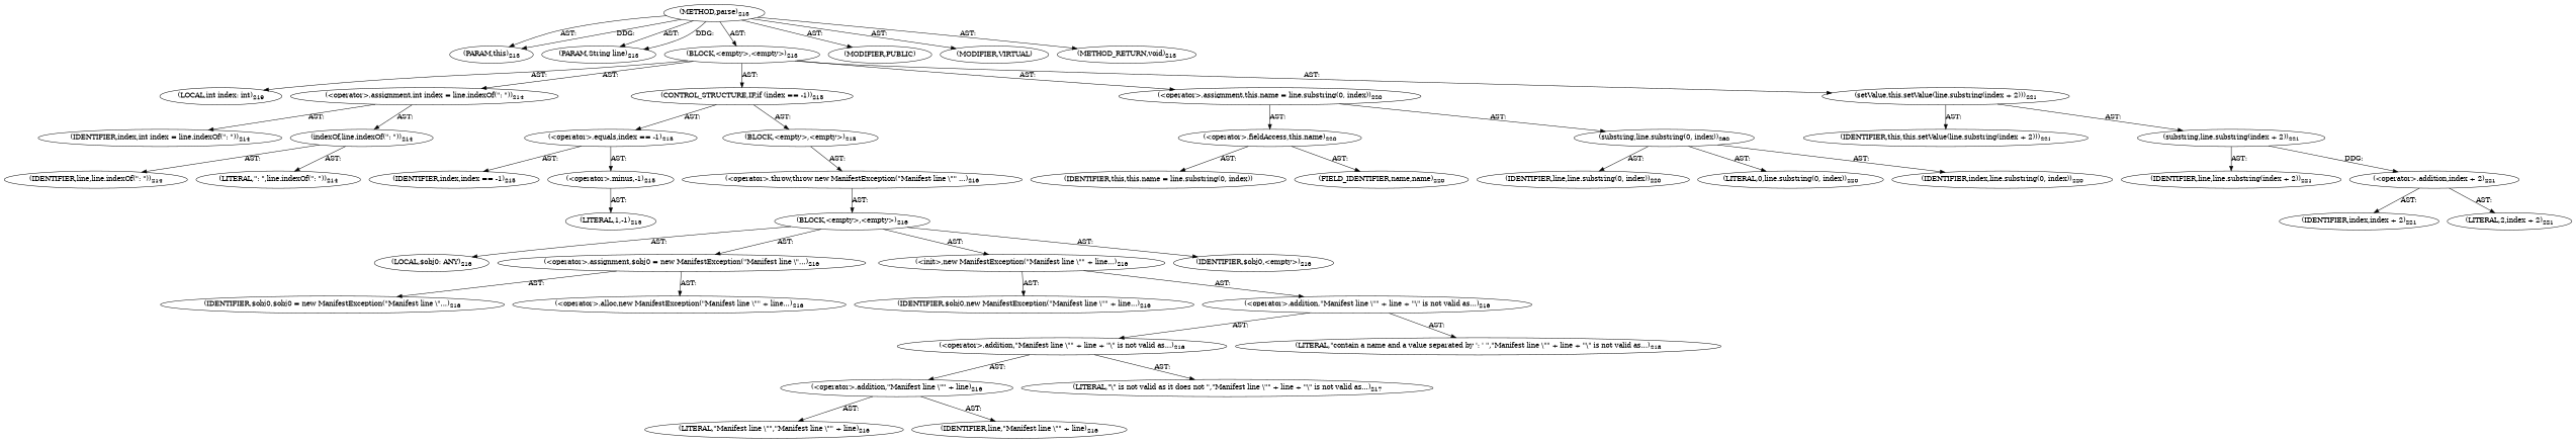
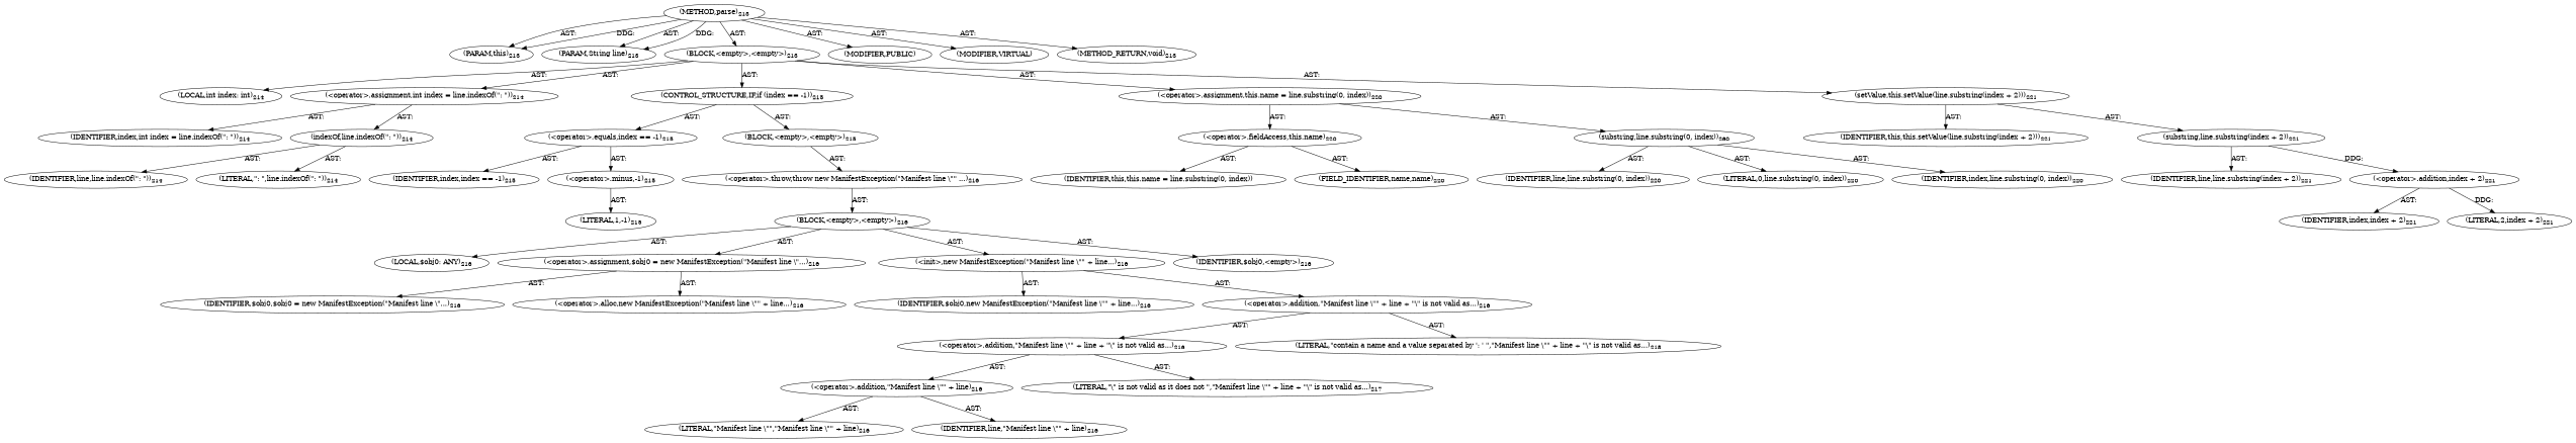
  digraph {
    n1 [label=<(METHOD,parse)<SUB>213</SUB>>]
    n2 [label=<(PARAM,this)<SUB>213</SUB>>]
    n3 [label=<(PARAM,String line)<SUB>213</SUB>>]
    n4 [label=<(BLOCK,&lt;empty&gt;,&lt;empty&gt;)<SUB>213</SUB>>]
    n5 [label=<(MODIFIER,PUBLIC)>]
    n6 [label=<(MODIFIER,VIRTUAL)>]
    n7 [label=<(METHOD_RETURN,void)<SUB>213</SUB>>]
-   n8 [label=<(LOCAL,int index: int)<SUB>219</SUB>>]
+   n8 [label=<(LOCAL,int index: int)<SUB>214</SUB>>]
    n9 [label=<(&lt;operator&gt;.assignment,int index = line.indexOf(&quot;: &quot;))<SUB>214</SUB>>]
    n10 [label=<(CONTROL_STRUCTURE,IF,if (index == -1))<SUB>215</SUB>>]
    n11 [label=<(&lt;operator&gt;.assignment,this.name = line.substring(0, index))<SUB>220</SUB>>]
    n12 [label=<(setValue,this.setValue(line.substring(index + 2)))<SUB>221</SUB>>]
    n13 [label=<(IDENTIFIER,index,int index = line.indexOf(&quot;: &quot;))<SUB>214</SUB>>]
    n14 [label=<(indexOf,line.indexOf(&quot;: &quot;))<SUB>214</SUB>>]
    n15 [label=<(&lt;operator&gt;.equals,index == -1)<SUB>215</SUB>>]
    n16 [label=<(BLOCK,&lt;empty&gt;,&lt;empty&gt;)<SUB>215</SUB>>]
    n17 [label=<(&lt;operator&gt;.fieldAccess,this.name)<SUB>220</SUB>>]
    n18 [label=<(substring,line.substring(0, index))<SUB>260</SUB>>]
    n19 [label=<(IDENTIFIER,this,this.setValue(line.substring(index + 2)))<SUB>221</SUB>>]
    n20 [label=<(substring,line.substring(index + 2))<SUB>221</SUB>>]
    n21 [label=<(IDENTIFIER,line,line.indexOf(&quot;: &quot;))<SUB>214</SUB>>]
    n22 [label=<(LITERAL,&quot;: &quot;,line.indexOf(&quot;: &quot;))<SUB>214</SUB>>]
    n23 [label=<(IDENTIFIER,index,index == -1)<SUB>215</SUB>>]
    n24 [label=<(&lt;operator&gt;.minus,-1)<SUB>215</SUB>>]
    n25 [label=<(&lt;operator&gt;.throw,throw new ManifestException(&quot;Manifest line \&quot;&quot; ...)<SUB>216</SUB>>]
    n26 [label=<(LITERAL,1,-1)<SUB>215</SUB>>]
    n27 [label=<(BLOCK,&lt;empty&gt;,&lt;empty&gt;)<SUB>216</SUB>>]
    n28 [label=<(LOCAL,$obj0: ANY)<SUB>216</SUB>>]
    n29 [label=<(&lt;operator&gt;.assignment,$obj0 = new ManifestException(&quot;Manifest line \&quot;...)<SUB>216</SUB>>]
    n30 [label=<(&lt;init&gt;,new ManifestException(&quot;Manifest line \&quot;&quot; + line...)<SUB>216</SUB>>]
    n31 [label=<(IDENTIFIER,$obj0,&lt;empty&gt;)<SUB>216</SUB>>]
    n32 [label=<(IDENTIFIER,$obj0,$obj0 = new ManifestException(&quot;Manifest line \&quot;...)<SUB>216</SUB>>]
    n33 [label=<(&lt;operator&gt;.alloc,new ManifestException(&quot;Manifest line \&quot;&quot; + line...)<SUB>216</SUB>>]
    n34 [label=<(IDENTIFIER,$obj0,new ManifestException(&quot;Manifest line \&quot;&quot; + line...)<SUB>216</SUB>>]
    n35 [label=<(&lt;operator&gt;.addition,&quot;Manifest line \&quot;&quot; + line + &quot;\&quot; is not valid as...)<SUB>216</SUB>>]
    n36 [label=<(&lt;operator&gt;.addition,&quot;Manifest line \&quot;&quot; + line + &quot;\&quot; is not valid as...)<SUB>216</SUB>>]
    n37 [label=<(LITERAL,&quot;contain a name and a value separated by ': ' &quot;,&quot;Manifest line \&quot;&quot; + line + &quot;\&quot; is not valid as...)<SUB>218</SUB>>]
    n38 [label=<(&lt;operator&gt;.addition,&quot;Manifest line \&quot;&quot; + line)<SUB>216</SUB>>]
    n39 [label=<(LITERAL,&quot;\&quot; is not valid as it does not &quot;,&quot;Manifest line \&quot;&quot; + line + &quot;\&quot; is not valid as...)<SUB>217</SUB>>]
    n40 [label=<(LITERAL,&quot;Manifest line \&quot;&quot;,&quot;Manifest line \&quot;&quot; + line)<SUB>216</SUB>>]
    n41 [label=<(IDENTIFIER,line,&quot;Manifest line \&quot;&quot; + line)<SUB>216</SUB>>]
    n42 [label=<(IDENTIFIER,this,this.name = line.substring(0, index))>]
    n43 [label=<(FIELD_IDENTIFIER,name,name)<SUB>220</SUB>>]
    n44 [label=<(IDENTIFIER,line,line.substring(0, index))<SUB>220</SUB>>]
    n45 [label=<(LITERAL,0,line.substring(0, index))<SUB>220</SUB>>]
    n46 [label=<(IDENTIFIER,index,line.substring(0, index))<SUB>220</SUB>>]
    n47 [label=<(IDENTIFIER,line,line.substring(index + 2))<SUB>221</SUB>>]
    n48 [label=<(&lt;operator&gt;.addition,index + 2)<SUB>221</SUB>>]
    n49 [label=<(IDENTIFIER,index,index + 2)<SUB>221</SUB>>]
    n50 [label=<(LITERAL,2,index + 2)<SUB>221</SUB>>]
    n1 -> n2 [label="AST: "]
    n1 -> n2 [label="DDG: "]
    n1 -> n3 [label="AST: "]
    n1 -> n3 [label="DDG: "]
    n1 -> n4 [label="AST: "]
    n1 -> n5 [label="AST: "]
    n1 -> n6 [label="AST: "]
    n1 -> n7 [label="AST: "]
    n4 -> n8 [label="AST: "]
    n4 -> n9 [label="AST: "]
    n4 -> n10 [label="AST: "]
    n4 -> n11 [label="AST: "]
    n4 -> n12 [label="AST: "]
    n9 -> n13 [label="AST: "]
    n9 -> n14 [label="AST: "]
    n10 -> n15 [label="AST: "]
    n10 -> n16 [label="AST: "]
    n11 -> n17 [label="AST: "]
    n11 -> n18 [label="AST: "]
    n12 -> n19 [label="AST: "]
    n12 -> n20 [label="AST: "]
    n14 -> n21 [label="AST: "]
    n14 -> n22 [label="AST: "]
    n15 -> n23 [label="AST: "]
    n15 -> n24 [label="AST: "]
    n16 -> n25 [label="AST: "]
    n17 -> n42 [label="AST: "]
    n17 -> n43 [label="AST: "]
    n18 -> n44 [label="AST: "]
    n18 -> n45 [label="AST: "]
    n18 -> n46 [label="AST: "]
    n20 -> n47 [label="AST: "]
    n20 -> n48 [label="DDG: "]
    n24 -> n26 [label="AST: "]
    n25 -> n27 [label="AST: "]
    n27 -> n28 [label="AST: "]
    n27 -> n29 [label="AST: "]
    n27 -> n30 [label="AST: "]
    n27 -> n31 [label="AST: "]
    n29 -> n32 [label="AST: "]
    n29 -> n33 [label="AST: "]
    n30 -> n34 [label="AST: "]
    n30 -> n35 [label="AST: "]
    n35 -> n36 [label="AST: "]
    n35 -> n37 [label="AST: "]
    n36 -> n38 [label="AST: "]
    n36 -> n39 [label="AST: "]
    n38 -> n40 [label="AST: "]
    n38 -> n41 [label="AST: "]
    n48 -> n49 [label="AST: "]
-   n48 -> n50 [label="AST: "]
+   n48 -> n50 [label="DDG: "]
  }
